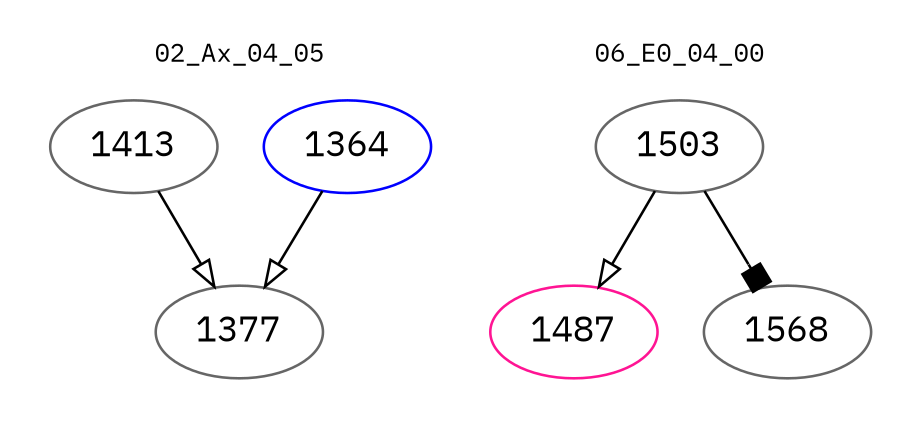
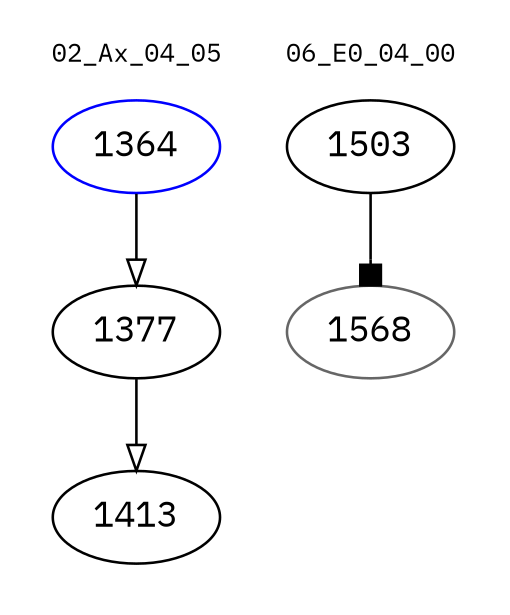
  digraph {
    fontname="IBM Plex Mono"
    node [color=gray40 fontname="IBM Plex Mono"]
    edge [arrowhead=onormal color=black fontname="IBM Plex Mono"]
-   n1 [label=1377]
+   n1 [color=black label=1377]
    n2 [color=blue label=1364]
-   n3 [label=1413]
-   n4 [label=1503]
-   n5 [color=deeppink label=1487]
+   n3 [color=black label=1413]
+   n4 [color=black label=1503]
    n6 [label=1568]
    subgraph cluster_1 {
      color=white
      fontsize=10
      label="02_Ax_04_05"
      n1
      n2
      n3
    }
    subgraph cluster_2 {
      color=white
      fontsize=10
      label="06_E0_04_00"
      n4
-     n5
      n6
    }
-   n3 -> n1
+   n1 -> n3
    n2 -> n1
-   n4 -> n5
    n4 -> n6 [arrowhead=box]
  }
